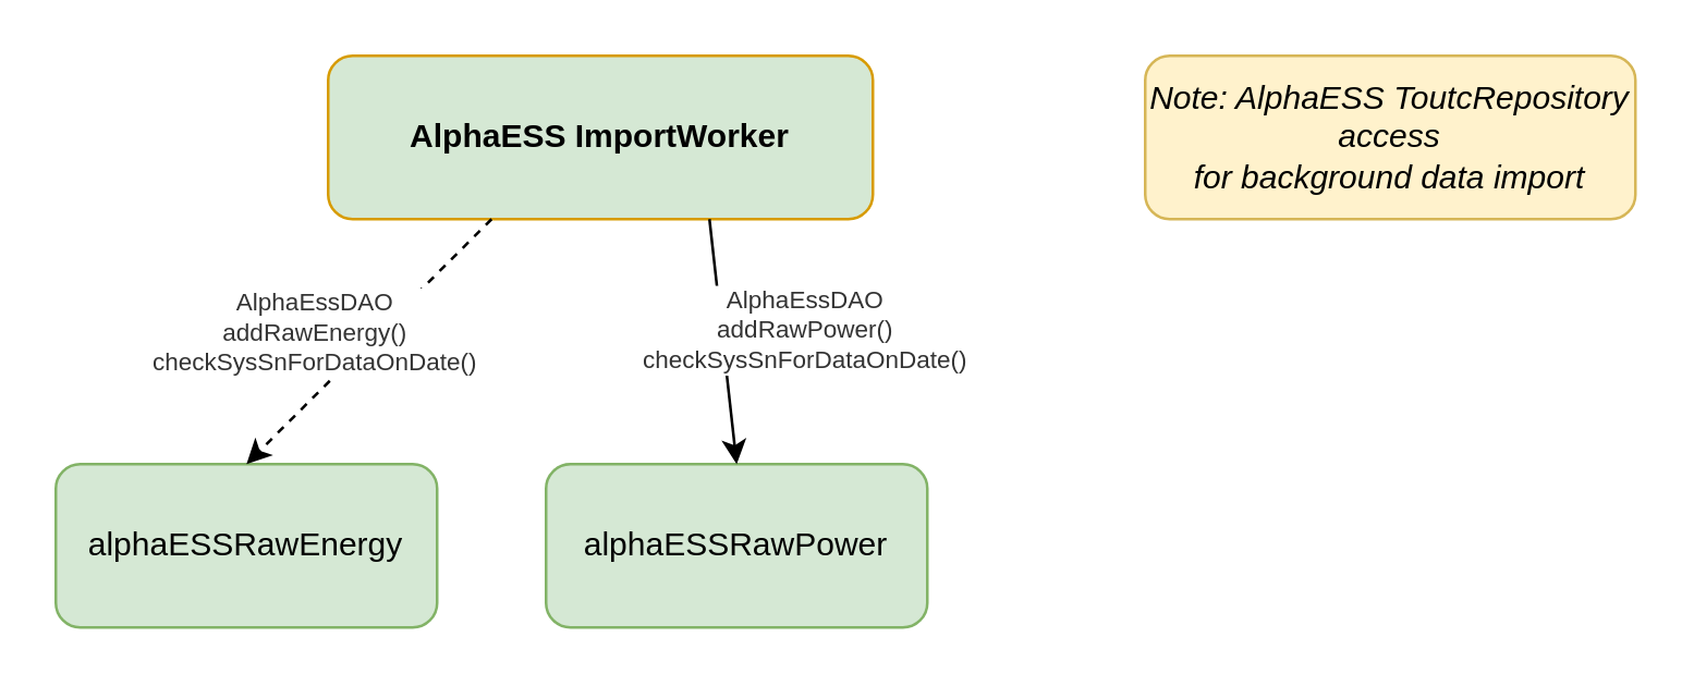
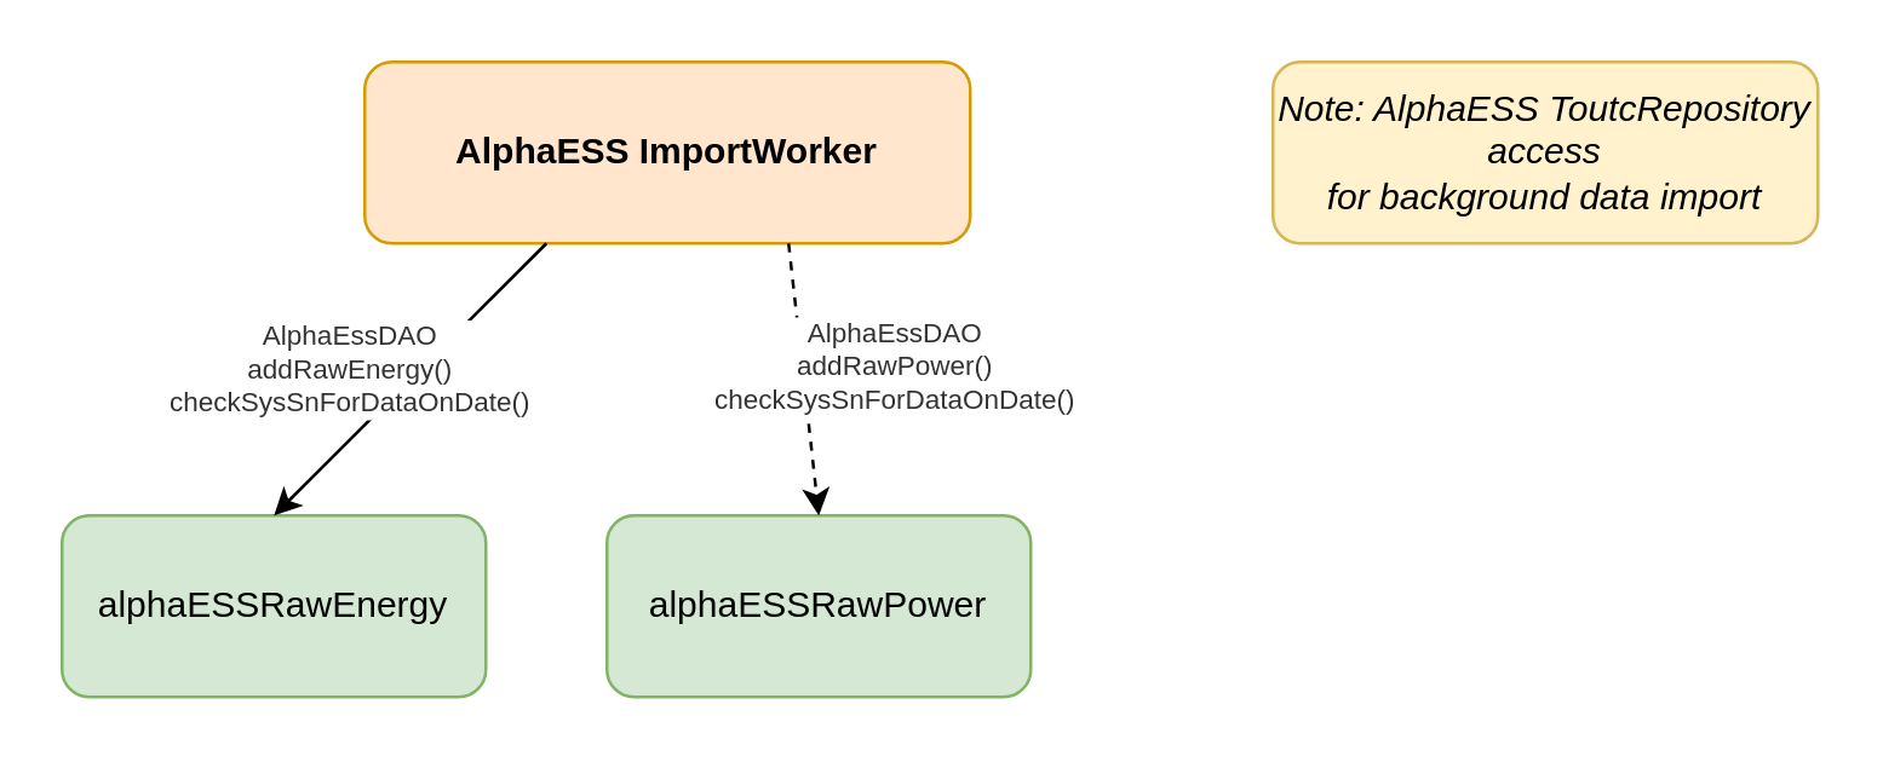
  <mxCell id="0" />
  <mxCell id="1" parent="0" />
- <mxCell id="2" value="AlphaESS ImportWorker" style="rounded=1;whiteSpace=wrap;html=1;fillColor=#d5e8d4;strokeColor=#D79B00;fontColor=#000000;fontStyle=1;" vertex="1" parent="1"><mxGeometry x="120" y="20" width="200" height="60" as="geometry" /></mxCell>
+ <mxCell id="2" value="AlphaESS ImportWorker" style="rounded=1;whiteSpace=wrap;html=1;fillColor=#FFE6CC;strokeColor=#D79B00;fontColor=#000000;fontStyle=1;" vertex="1" parent="1"><mxGeometry x="120" y="20" width="200" height="60" as="geometry" /></mxCell>
  <mxCell id="3" value="alphaESSRawEnergy" style="rounded=1;whiteSpace=wrap;html=1;fillColor=#D5E8D4;strokeColor=#82B366;fontColor=#000000;" vertex="1" parent="1"><mxGeometry x="20" y="170" width="140" height="60" as="geometry" /></mxCell>
  <mxCell id="4" value="alphaESSRawPower" style="rounded=1;whiteSpace=wrap;html=1;fillColor=#D5E8D4;strokeColor=#82B366;fontColor=#000000;" vertex="1" parent="1"><mxGeometry x="200" y="170" width="140" height="60" as="geometry" /></mxCell>
- <mxCell id="5" value="" style="endArrow=classic;html=1;rounded=1;exitX=0.3;exitY=1;exitDx=0;exitDy=0;entryX=0.5;entryY=0;entryDx=0;entryDy=0;dashed=1;" edge="1" parent="1" source="2" target="3"><mxGeometry width="50" height="50" relative="1" as="geometry"><mxPoint x="270" y="270" as="sourcePoint" /><mxPoint x="320" y="220" as="targetPoint" /></mxGeometry></mxCell>
+ <mxCell id="5" value="" style="endArrow=classic;html=1;rounded=1;exitX=0.3;exitY=1;exitDx=0;exitDy=0;entryX=0.5;entryY=0;entryDx=0;entryDy=0;" edge="1" parent="1" source="2" target="3"><mxGeometry width="50" height="50" relative="1" as="geometry"><mxPoint x="270" y="270" as="sourcePoint" /><mxPoint x="320" y="220" as="targetPoint" /></mxGeometry></mxCell>
  <mxCell id="6" value="AlphaEssDAO&#10;addRawEnergy()&#10;checkSysSnForDataOnDate()" style="edgeLabel;html=1;align=center;verticalAlign=middle;resizable=0;points=[];fontSize=9;fontColor=#333333;" vertex="1" connectable="0" parent="5"><mxGeometry x="-0.2" y="1" relative="1" as="geometry"><mxPoint x="-30" y="5" as="offset" /></mxGeometry></mxCell>
- <mxCell id="7" value="" style="endArrow=classic;html=1;rounded=1;exitX=0.7;exitY=1;exitDx=0;exitDy=0;entryX=0.5;entryY=0;entryDx=0;entryDy=0;" edge="1" parent="1" source="2" target="4"><mxGeometry width="50" height="50" relative="1" as="geometry"><mxPoint x="270" y="270" as="sourcePoint" /><mxPoint x="320" y="220" as="targetPoint" /></mxGeometry></mxCell>
+ <mxCell id="7" value="" style="endArrow=classic;html=1;rounded=1;exitX=0.7;exitY=1;exitDx=0;exitDy=0;entryX=0.5;entryY=0;entryDx=0;entryDy=0;dashed=1;" edge="1" parent="1" source="2" target="4"><mxGeometry width="50" height="50" relative="1" as="geometry"><mxPoint x="270" y="270" as="sourcePoint" /><mxPoint x="320" y="220" as="targetPoint" /></mxGeometry></mxCell>
  <mxCell id="8" value="AlphaEssDAO&#10;addRawPower()&#10;checkSysSnForDataOnDate()" style="edgeLabel;html=1;align=center;verticalAlign=middle;resizable=0;points=[];fontSize=9;fontColor=#333333;" vertex="1" connectable="0" parent="7"><mxGeometry x="-0.2" y="1" relative="1" as="geometry"><mxPoint x="30" y="5" as="offset" /></mxGeometry></mxCell>
  <mxCell id="9" value="Note: AlphaESS ToutcRepository access&#10;for background data import" style="rounded=1;whiteSpace=wrap;html=1;fillColor=#FFF2CC;strokeColor=#D6B656;fontColor=#000000;fontStyle=2;" vertex="1" parent="1"><mxGeometry x="420" y="20" width="180" height="60" as="geometry" /></mxCell>
